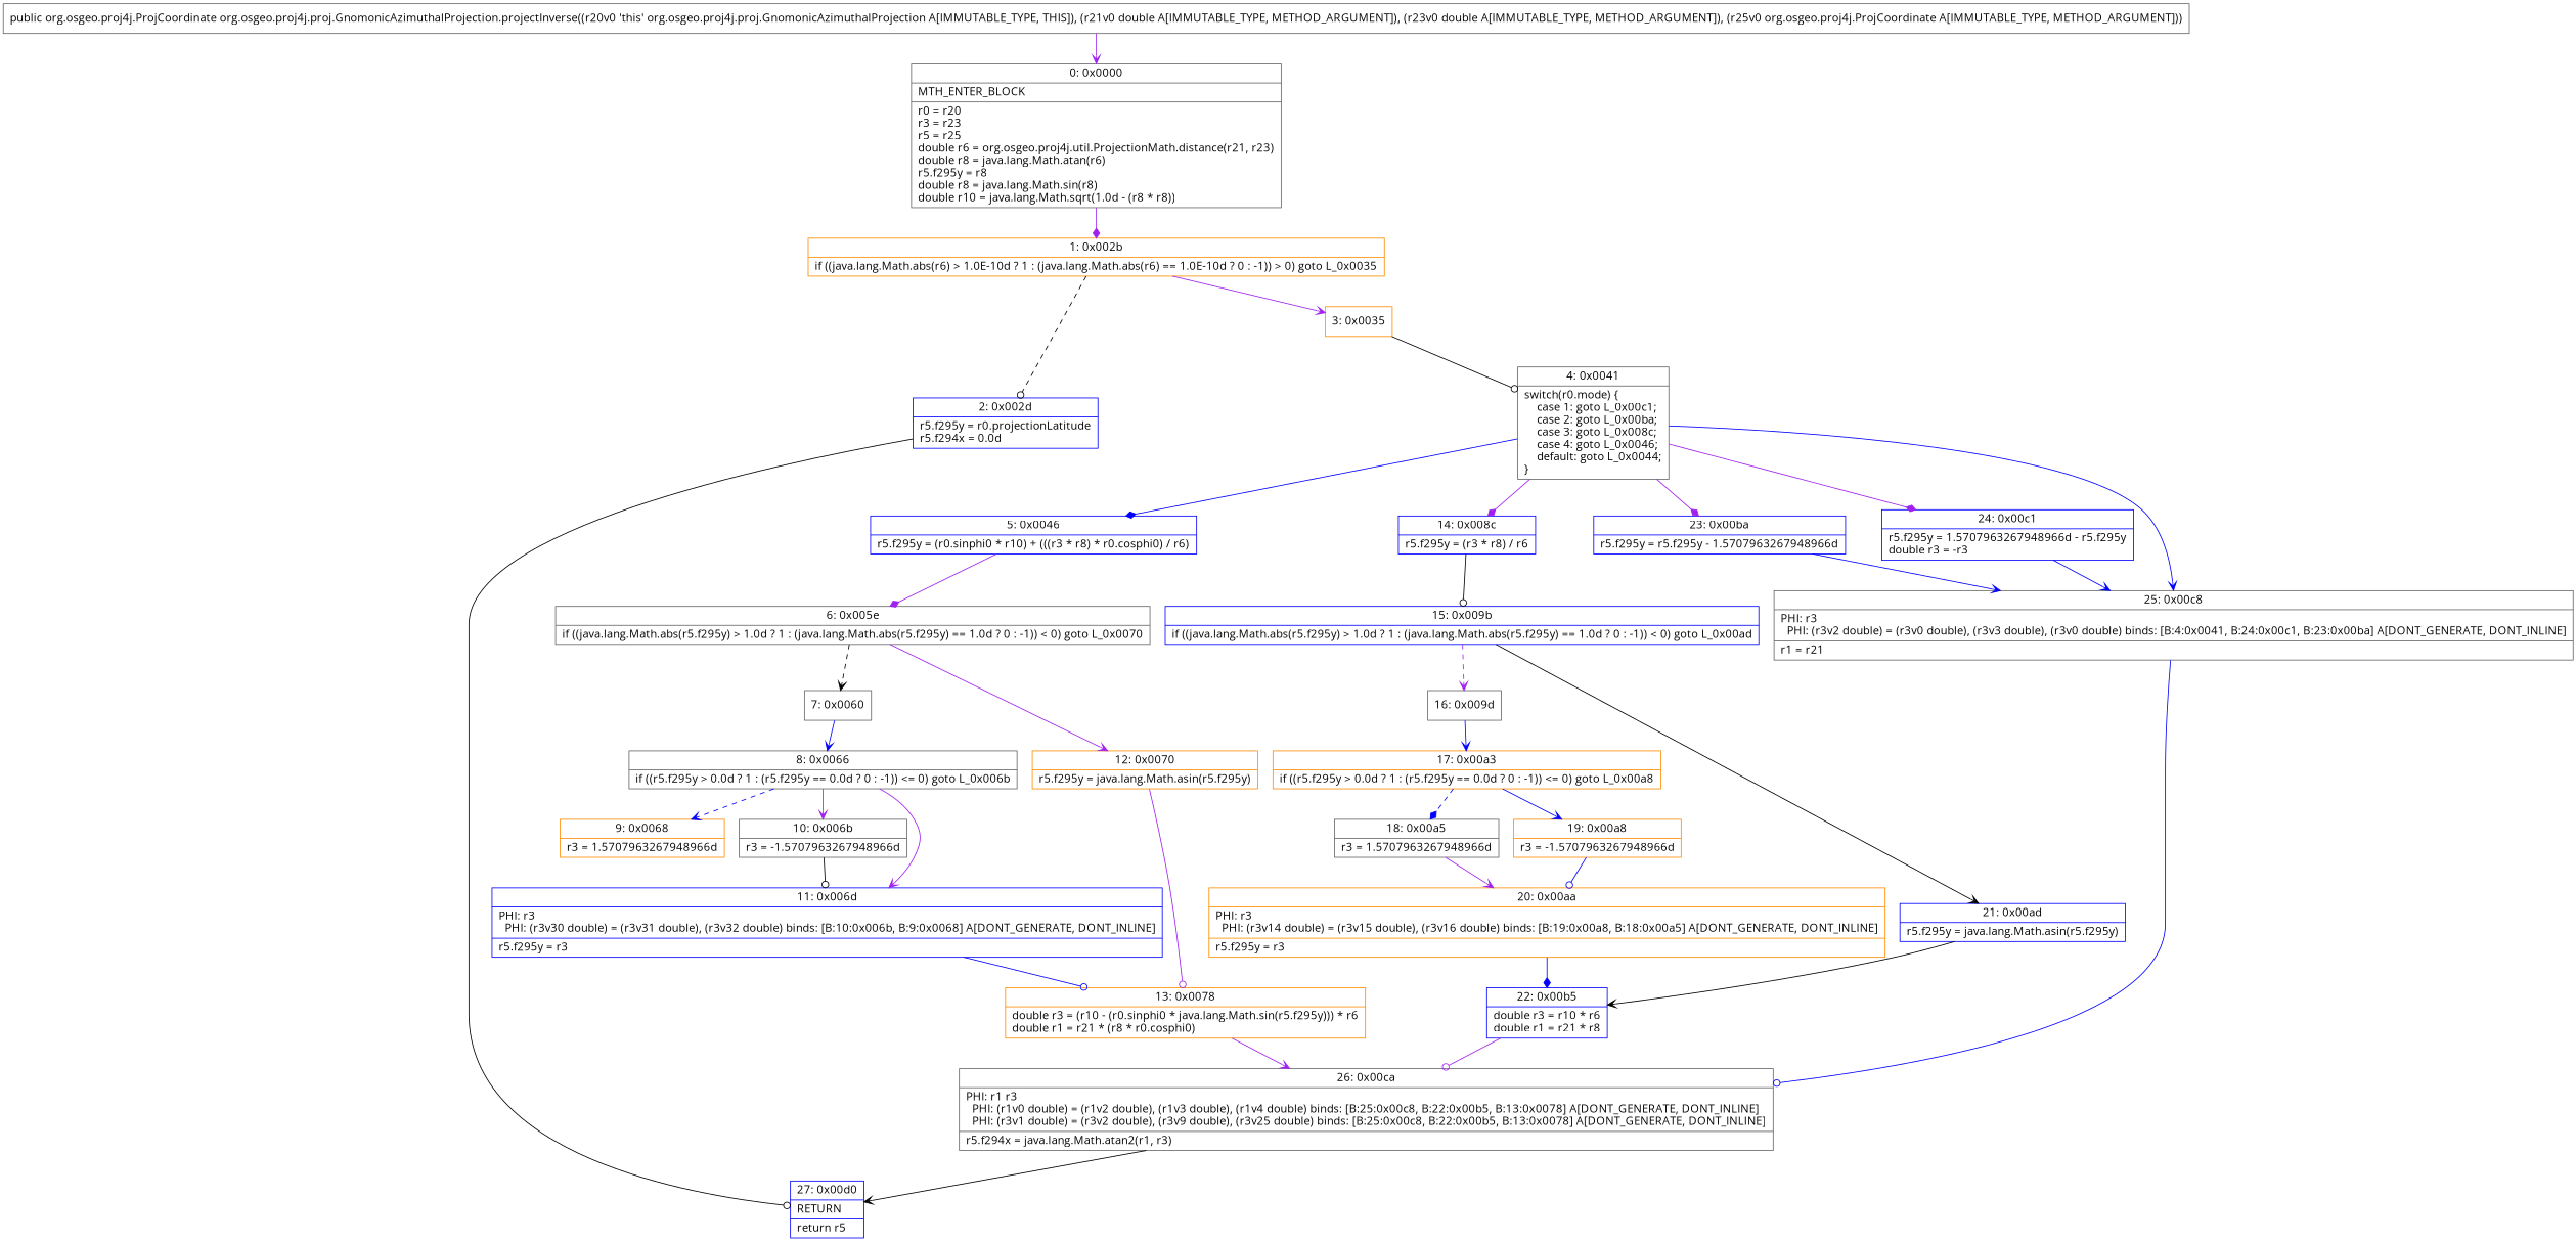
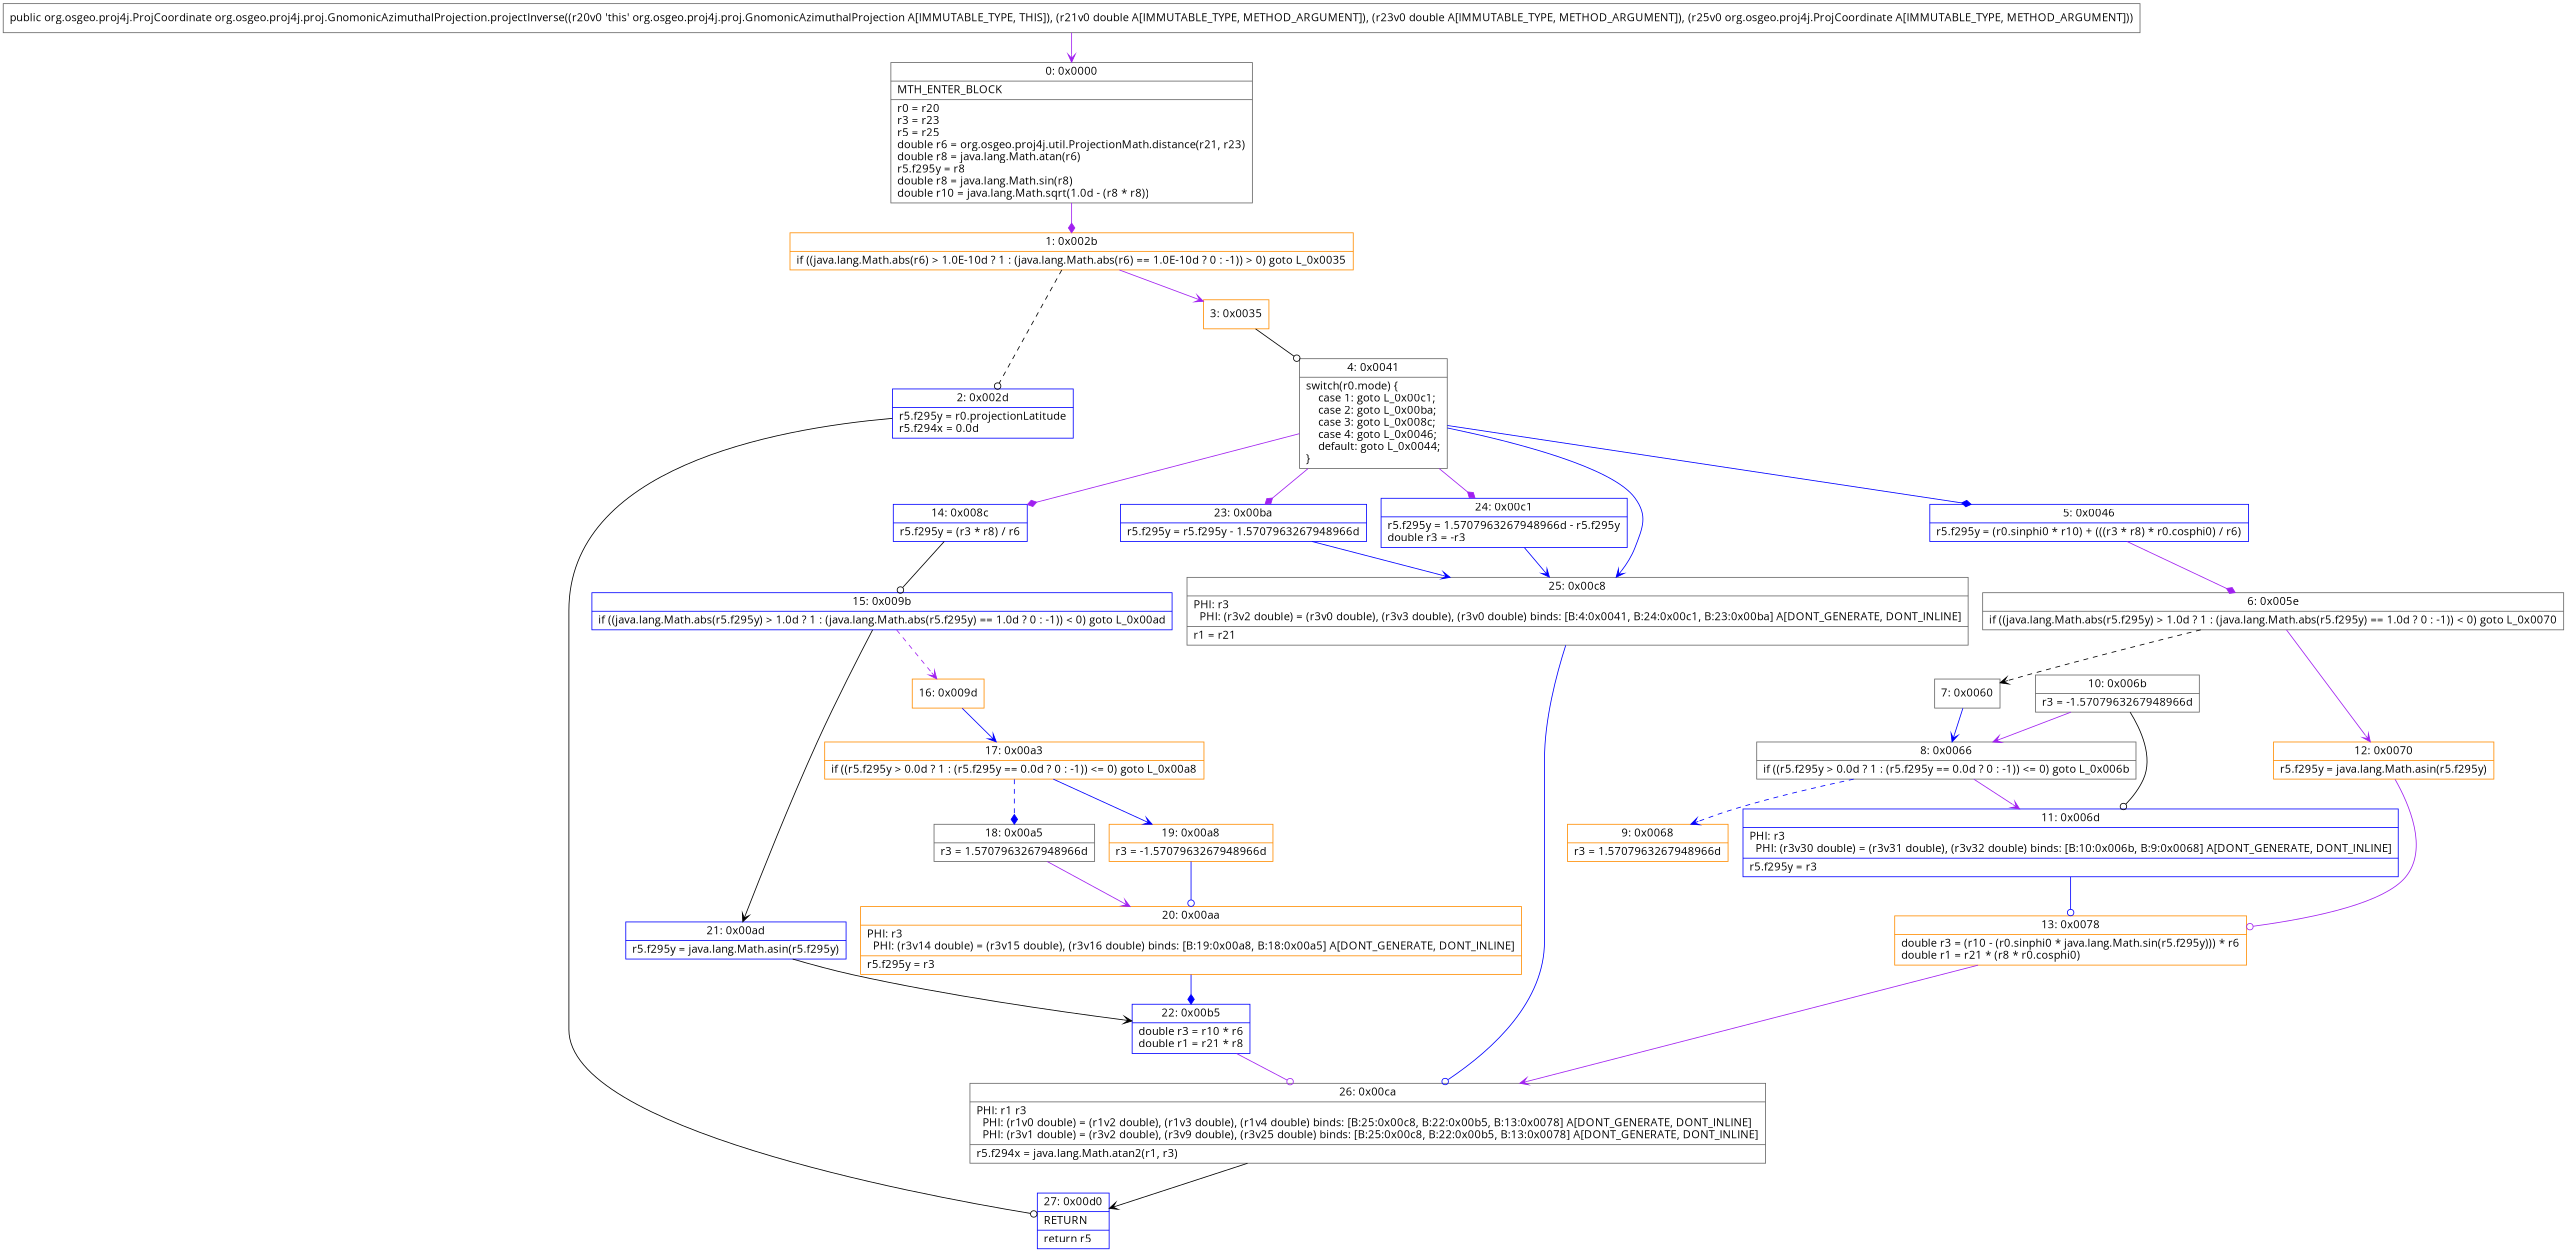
  digraph {
    fontname="Open Sans"
    node [color=gray40 fontname="Open Sans" shape=record]
    edge [arrowhead=vee color=purple fontname="Open Sans"]
    n1 [label="{0\:\ 0x0000|MTH_ENTER_BLOCK\l|r0 = r20\lr3 = r23\lr5 = r25\ldouble r6 = org.osgeo.proj4j.util.ProjectionMath.distance(r21, r23)\ldouble r8 = java.lang.Math.atan(r6)\lr5.f295y = r8\ldouble r8 = java.lang.Math.sin(r8)\ldouble r10 = java.lang.Math.sqrt(1.0d \- (r8 * r8))\l}"]
    n2 [color=darkorange label="{1\:\ 0x002b|if ((java.lang.Math.abs(r6) \> 1.0E\-10d ? 1 : (java.lang.Math.abs(r6) == 1.0E\-10d ? 0 : \-1)) \> 0) goto L_0x0035\l}"]
    n3 [color=blue label="{2\:\ 0x002d|r5.f295y = r0.projectionLatitude\lr5.f294x = 0.0d\l}"]
    n4 [color=darkorange label="{3\:\ 0x0035}"]
    n5 [color=blue label="{27\:\ 0x00d0|RETURN\l|return r5\l}"]
    n6 [label="{4\:\ 0x0041|switch(r0.mode) \{\l    case 1: goto L_0x00c1;\l    case 2: goto L_0x00ba;\l    case 3: goto L_0x008c;\l    case 4: goto L_0x0046;\l    default: goto L_0x0044;\l\}\l}"]
    n7 [color=blue label="{5\:\ 0x0046|r5.f295y = (r0.sinphi0 * r10) + (((r3 * r8) * r0.cosphi0) \/ r6)\l}"]
    n8 [color=blue label="{14\:\ 0x008c|r5.f295y = (r3 * r8) \/ r6\l}"]
    n9 [color=blue label="{23\:\ 0x00ba|r5.f295y = r5.f295y \- 1.5707963267948966d\l}"]
    n10 [color=blue label="{24\:\ 0x00c1|r5.f295y = 1.5707963267948966d \- r5.f295y\ldouble r3 = \-r3\l}"]
    n11 [label="{25\:\ 0x00c8|PHI: r3 \l  PHI: (r3v2 double) = (r3v0 double), (r3v3 double), (r3v0 double) binds: [B:4:0x0041, B:24:0x00c1, B:23:0x00ba] A[DONT_GENERATE, DONT_INLINE]\l|r1 = r21\l}"]
    n12 [label="{6\:\ 0x005e|if ((java.lang.Math.abs(r5.f295y) \> 1.0d ? 1 : (java.lang.Math.abs(r5.f295y) == 1.0d ? 0 : \-1)) \< 0) goto L_0x0070\l}"]
    n13 [color=blue label="{15\:\ 0x009b|if ((java.lang.Math.abs(r5.f295y) \> 1.0d ? 1 : (java.lang.Math.abs(r5.f295y) == 1.0d ? 0 : \-1)) \< 0) goto L_0x00ad\l}"]
    n14 [label="{26\:\ 0x00ca|PHI: r1 r3 \l  PHI: (r1v0 double) = (r1v2 double), (r1v3 double), (r1v4 double) binds: [B:25:0x00c8, B:22:0x00b5, B:13:0x0078] A[DONT_GENERATE, DONT_INLINE]\l  PHI: (r3v1 double) = (r3v2 double), (r3v9 double), (r3v25 double) binds: [B:25:0x00c8, B:22:0x00b5, B:13:0x0078] A[DONT_GENERATE, DONT_INLINE]\l|r5.f294x = java.lang.Math.atan2(r1, r3)\l}"]
    n15 [label="{7\:\ 0x0060}"]
    n16 [color=darkorange label="{12\:\ 0x0070|r5.f295y = java.lang.Math.asin(r5.f295y)\l}"]
    n17 [label="{8\:\ 0x0066|if ((r5.f295y \> 0.0d ? 1 : (r5.f295y == 0.0d ? 0 : \-1)) \<= 0) goto L_0x006b\l}"]
    n18 [color=darkorange label="{13\:\ 0x0078|double r3 = (r10 \- (r0.sinphi0 * java.lang.Math.sin(r5.f295y))) * r6\ldouble r1 = r21 * (r8 * r0.cosphi0)\l}"]
    n19 [color=darkorange label="{9\:\ 0x0068|r3 = 1.5707963267948966d\l}"]
    n20 [label="{10\:\ 0x006b|r3 = \-1.5707963267948966d\l}"]
    n21 [color=blue label="{11\:\ 0x006d|PHI: r3 \l  PHI: (r3v30 double) = (r3v31 double), (r3v32 double) binds: [B:10:0x006b, B:9:0x0068] A[DONT_GENERATE, DONT_INLINE]\l|r5.f295y = r3\l}"]
-   n22 [label="{16\:\ 0x009d}"]
+   n22 [color=darkorange label="{16\:\ 0x009d}"]
    n23 [color=blue label="{21\:\ 0x00ad|r5.f295y = java.lang.Math.asin(r5.f295y)\l}"]
    n24 [color=darkorange label="{17\:\ 0x00a3|if ((r5.f295y \> 0.0d ? 1 : (r5.f295y == 0.0d ? 0 : \-1)) \<= 0) goto L_0x00a8\l}"]
    n25 [color=blue label="{22\:\ 0x00b5|double r3 = r10 * r6\ldouble r1 = r21 * r8\l}"]
    n26 [label="{18\:\ 0x00a5|r3 = 1.5707963267948966d\l}"]
    n27 [color=darkorange label="{19\:\ 0x00a8|r3 = \-1.5707963267948966d\l}"]
    n28 [color=darkorange label="{20\:\ 0x00aa|PHI: r3 \l  PHI: (r3v14 double) = (r3v15 double), (r3v16 double) binds: [B:19:0x00a8, B:18:0x00a5] A[DONT_GENERATE, DONT_INLINE]\l|r5.f295y = r3\l}"]
    n29 [label="{public org.osgeo.proj4j.ProjCoordinate org.osgeo.proj4j.proj.GnomonicAzimuthalProjection.projectInverse((r20v0 'this' org.osgeo.proj4j.proj.GnomonicAzimuthalProjection A[IMMUTABLE_TYPE, THIS]), (r21v0 double A[IMMUTABLE_TYPE, METHOD_ARGUMENT]), (r23v0 double A[IMMUTABLE_TYPE, METHOD_ARGUMENT]), (r25v0 org.osgeo.proj4j.ProjCoordinate A[IMMUTABLE_TYPE, METHOD_ARGUMENT])) }"]
    n1 -> n2 [arrowhead=diamond]
    n2 -> n3 [arrowhead=odot color=black style=dashed]
    n2 -> n4
    n3 -> n5 [arrowhead=odot color=black]
    n4 -> n6 [arrowhead=odot color=black]
    n6 -> n7 [arrowhead=diamond color=blue]
    n6 -> n8 [arrowhead=diamond]
    n6 -> n9 [arrowhead=diamond]
    n6 -> n10 [arrowhead=diamond]
    n6 -> n11 [color=blue]
    n7 -> n12 [arrowhead=diamond]
    n8 -> n13 [arrowhead=odot color=black]
    n9 -> n11 [color=blue]
    n10 -> n11 [color=blue]
    n11 -> n14 [arrowhead=odot color=blue]
    n12 -> n15 [color=black style=dashed]
    n12 -> n16
    n13 -> n22 [style=dashed]
    n13 -> n23 [color=black]
    n14 -> n5 [color=black]
    n15 -> n17 [color=blue]
    n16 -> n18 [arrowhead=odot]
    n17 -> n19 [color=blue style=dashed]
-   n17 -> n20
+   n20 -> n17
    n17 -> n21
    n18 -> n14
    n20 -> n21 [arrowhead=odot color=black]
    n21 -> n18 [arrowhead=odot color=blue]
    n22 -> n24 [color=blue]
    n23 -> n25 [color=black]
    n24 -> n26 [arrowhead=diamond color=blue style=dashed]
    n24 -> n27 [color=blue]
    n25 -> n14 [arrowhead=odot]
    n26 -> n28
    n27 -> n28 [arrowhead=odot color=blue]
    n28 -> n25 [arrowhead=diamond color=blue]
    n29 -> n1
  }
